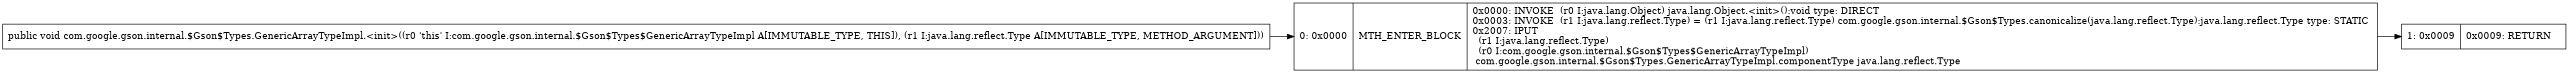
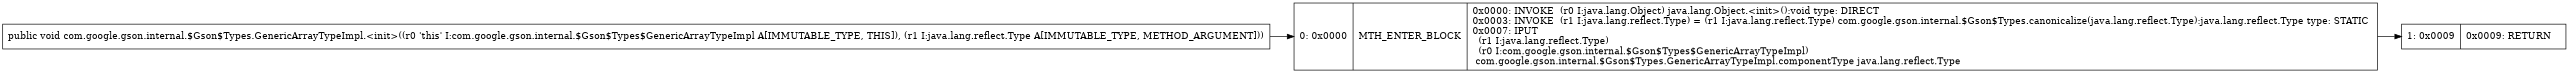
  digraph {
    rankdir=LR
    node [shape=record]
-   n1 [label="{0\:\ 0x0000|MTH_ENTER_BLOCK\l|0x0000: INVOKE  (r0 I:java.lang.Object) java.lang.Object.\<init\>():void type: DIRECT \l0x0003: INVOKE  (r1 I:java.lang.reflect.Type) = (r1 I:java.lang.reflect.Type) com.google.gson.internal.$Gson$Types.canonicalize(java.lang.reflect.Type):java.lang.reflect.Type type: STATIC \l0x2007: IPUT  \l  (r1 I:java.lang.reflect.Type)\l  (r0 I:com.google.gson.internal.$Gson$Types$GenericArrayTypeImpl)\l com.google.gson.internal.$Gson$Types.GenericArrayTypeImpl.componentType java.lang.reflect.Type \l}"]
+   n1 [label="{0\:\ 0x0000|MTH_ENTER_BLOCK\l|0x0000: INVOKE  (r0 I:java.lang.Object) java.lang.Object.\<init\>():void type: DIRECT \l0x0003: INVOKE  (r1 I:java.lang.reflect.Type) = (r1 I:java.lang.reflect.Type) com.google.gson.internal.$Gson$Types.canonicalize(java.lang.reflect.Type):java.lang.reflect.Type type: STATIC \l0x0007: IPUT  \l  (r1 I:java.lang.reflect.Type)\l  (r0 I:com.google.gson.internal.$Gson$Types$GenericArrayTypeImpl)\l com.google.gson.internal.$Gson$Types.GenericArrayTypeImpl.componentType java.lang.reflect.Type \l}"]
    n2 [label="{1\:\ 0x0009|0x0009: RETURN   \l}"]
    n3 [label="{public void com.google.gson.internal.$Gson$Types.GenericArrayTypeImpl.\<init\>((r0 'this' I:com.google.gson.internal.$Gson$Types$GenericArrayTypeImpl A[IMMUTABLE_TYPE, THIS]), (r1 I:java.lang.reflect.Type A[IMMUTABLE_TYPE, METHOD_ARGUMENT])) }"]
    n1 -> n2
    n3 -> n1
  }
